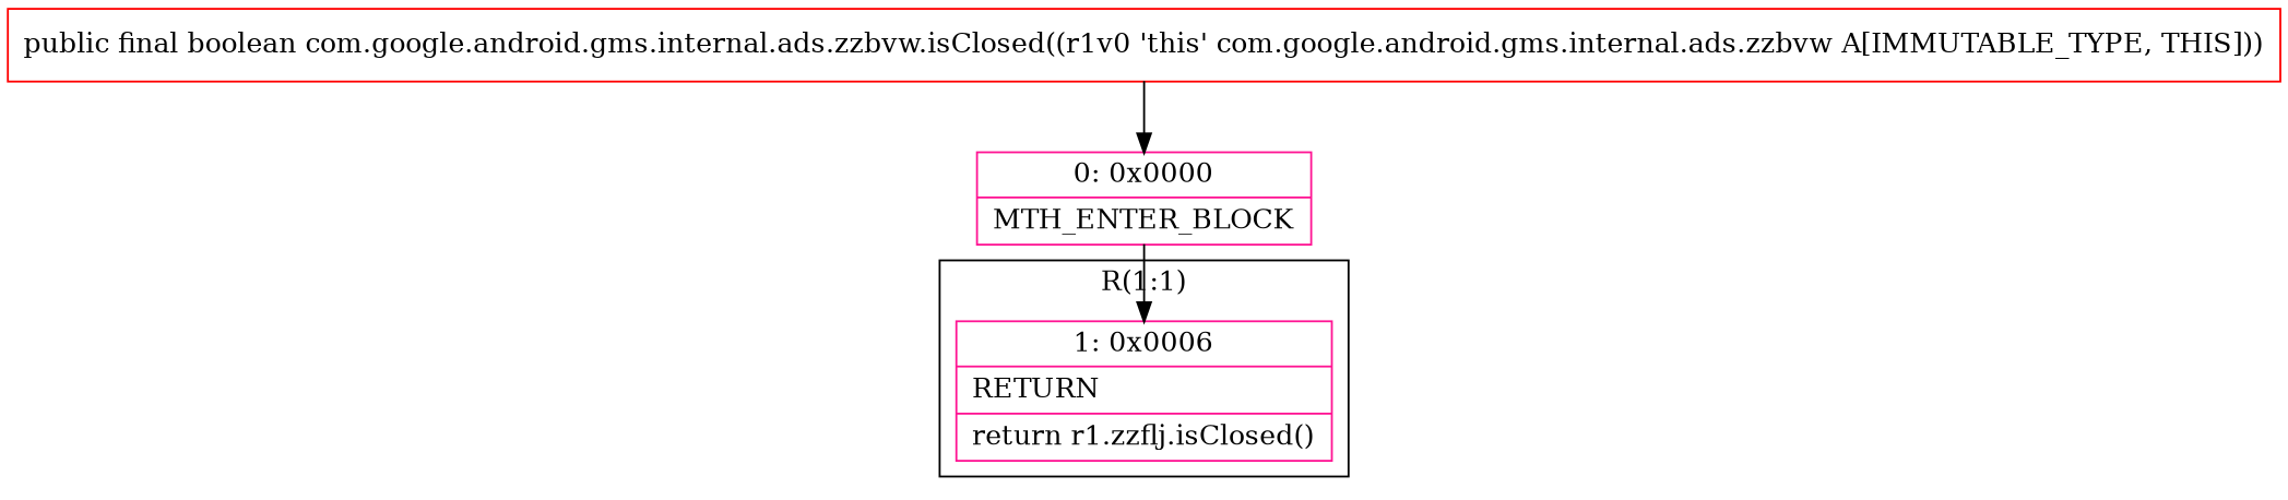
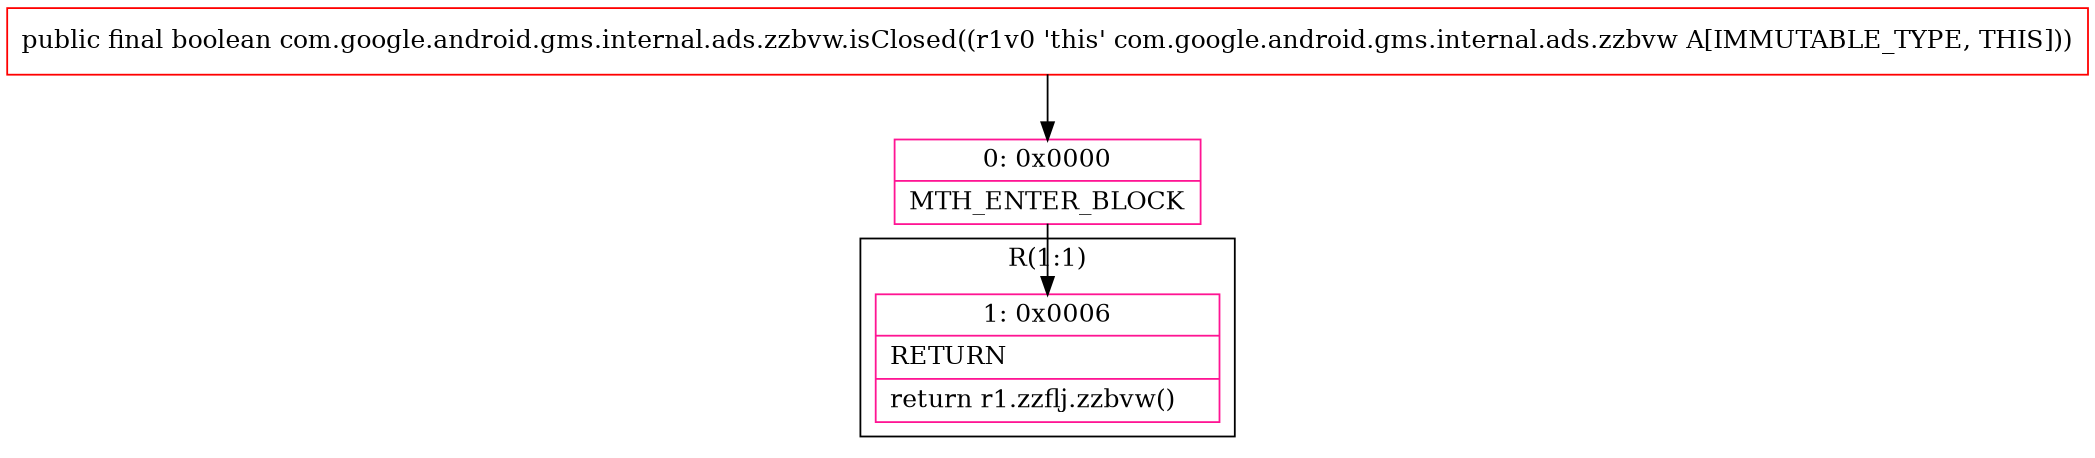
  digraph {
    node [color=deeppink shape=record]
-   n1 [label="{1\:\ 0x0006|RETURN\l|return r1.zzflj.isClosed()\l}"]
+   n1 [label="{1\:\ 0x0006|RETURN\l|return r1.zzflj.zzbvw()\l}"]
    n2 [label="{0\:\ 0x0000|MTH_ENTER_BLOCK\l}"]
    n3 [label="{public final boolean com.google.android.gms.internal.ads.zzbvw.isClosed((r1v0 'this' com.google.android.gms.internal.ads.zzbvw A[IMMUTABLE_TYPE, THIS])) }" color=red]
    subgraph cluster_1 {
      label="R(1:1)"
      n1
    }
    n2 -> n1
    n3 -> n2
  }
